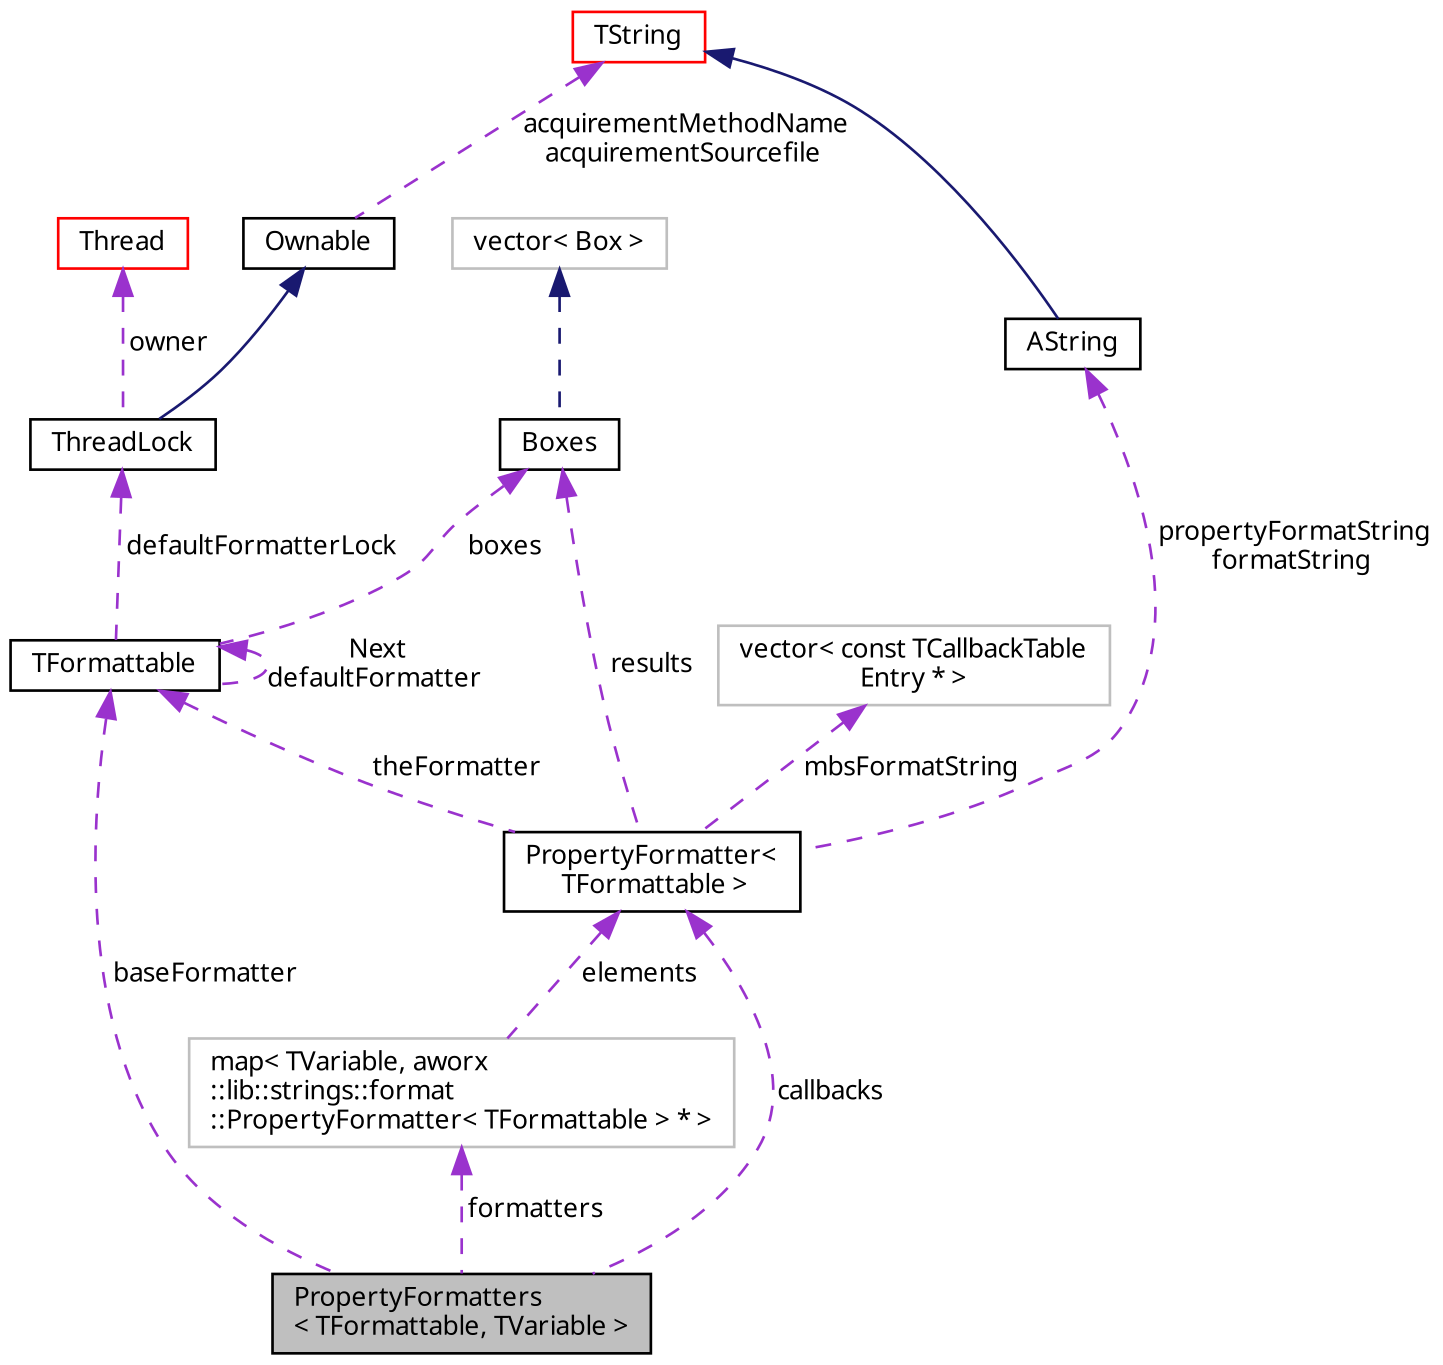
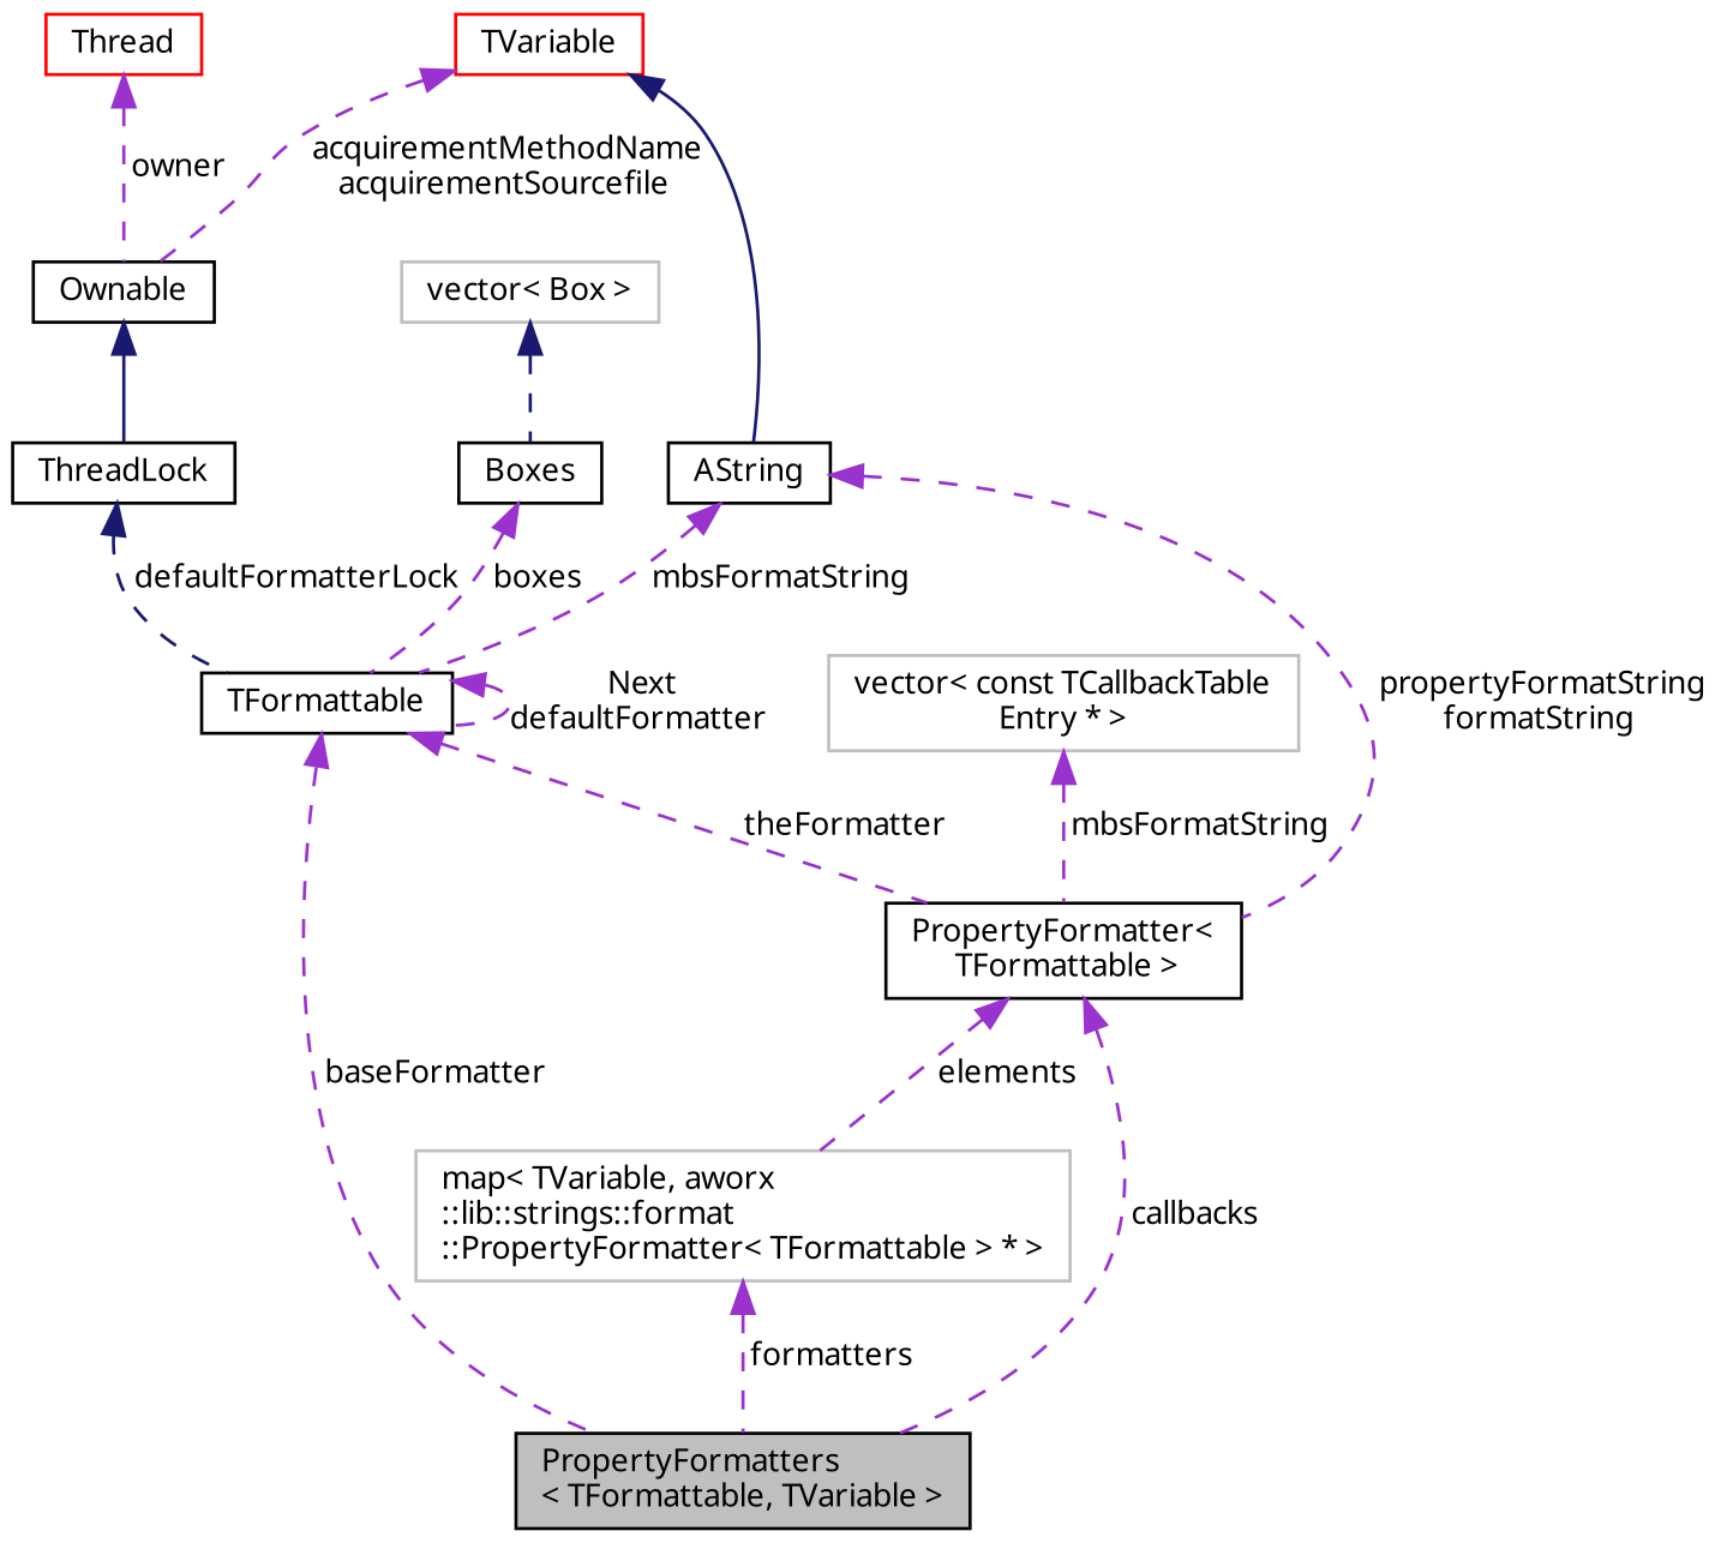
  digraph {
    fontname="Noto Sans"
    rankdir=TB
    node [color=black fillcolor=white fontname="Noto Sans" fontsize=10 shape=record style=filled]
    edge [color=darkorchid3 dir=back fontname="Noto Sans" fontsize=10 labelfontname=Helvetica labelfontsize=10 style=dashed]
    n1 [fillcolor=grey75 fontcolor=black height=0.2 label="PropertyFormatters\l\< TFormattable, TVariable \>" width=0.4]
    n2 [height=0.2 label=TFormattable width=0.4]
    n3 [height=0.2 label="PropertyFormatter\<\l TFormattable \>" width=0.4]
    n4 [color=grey75 height=0.2 label="map\< TVariable, aworx\l::lib::strings::format\l::PropertyFormatter\< TFormattable \> * \>" width=0.4]
    n5 [height=0.2 label=AString width=0.4]
-   n6 [color=red height=0.2 label=TString width=0.4]
+   n6 [color=red height=0.2 label=TVariable width=0.4]
    n7 [height=0.2 label=Ownable width=0.4]
    n8 [height=0.2 label=ThreadLock width=0.4]
    n9 [color=red height=0.2 label=Thread width=0.4]
    n10 [height=0.2 label=Boxes width=0.4]
    n11 [color=grey75 height=0.2 label="vector\< Box \>" width=0.4]
    n12 [color=grey75 height=0.2 label="vector\< const TCallbackTable\lEntry * \>" width=0.4]
    n2 -> n1 [label=" baseFormatter"]
    n2 -> n2 [label=" Next\ndefaultFormatter"]
    n2 -> n3 [label=" theFormatter"]
    n3 -> n1 [label=" callbacks"]
    n3 -> n4 [label=" elements"]
    n4 -> n1 [label=" formatters"]
+   n5 -> n2 [label=" mbsFormatString"]
    n5 -> n3 [label=" propertyFormatString\nformatString"]
    n6 -> n5 [color=midnightblue style=solid]
    n6 -> n7 [label=" acquirementMethodName\nacquirementSourcefile"]
    n7 -> n8 [color=midnightblue style=solid]
-   n8 -> n2 [label=" defaultFormatterLock"]
-   n9 -> n8 [label=" owner"]
+   n8 -> n2 [color=midnightblue label=" defaultFormatterLock"]
+   n9 -> n7 [label=" owner"]
    n10 -> n2 [label=" boxes"]
-   n10 -> n3 [label=" results"]
    n11 -> n10 [color=midnightblue]
    n12 -> n3 [label=" mbsFormatString"]
  }
